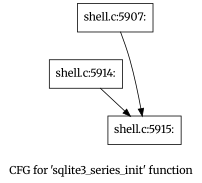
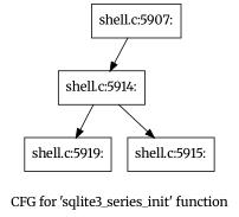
  digraph {
    fontname=Merriweather
    label="CFG for 'sqlite3_series_init' function"
    node [fontname=Merriweather shape=record]
    edge [fontname=Merriweather]
    n1 [label="{shell.c:5907:}"]
    n2 [label="{shell.c:5914:}"]
+   n3 [label="{shell.c:5919:}"]
    n4 [label="{shell.c:5915:}"]
-   n1 -> n4
+   n1 -> n2
+   n2 -> n3
    n2 -> n4
  }
